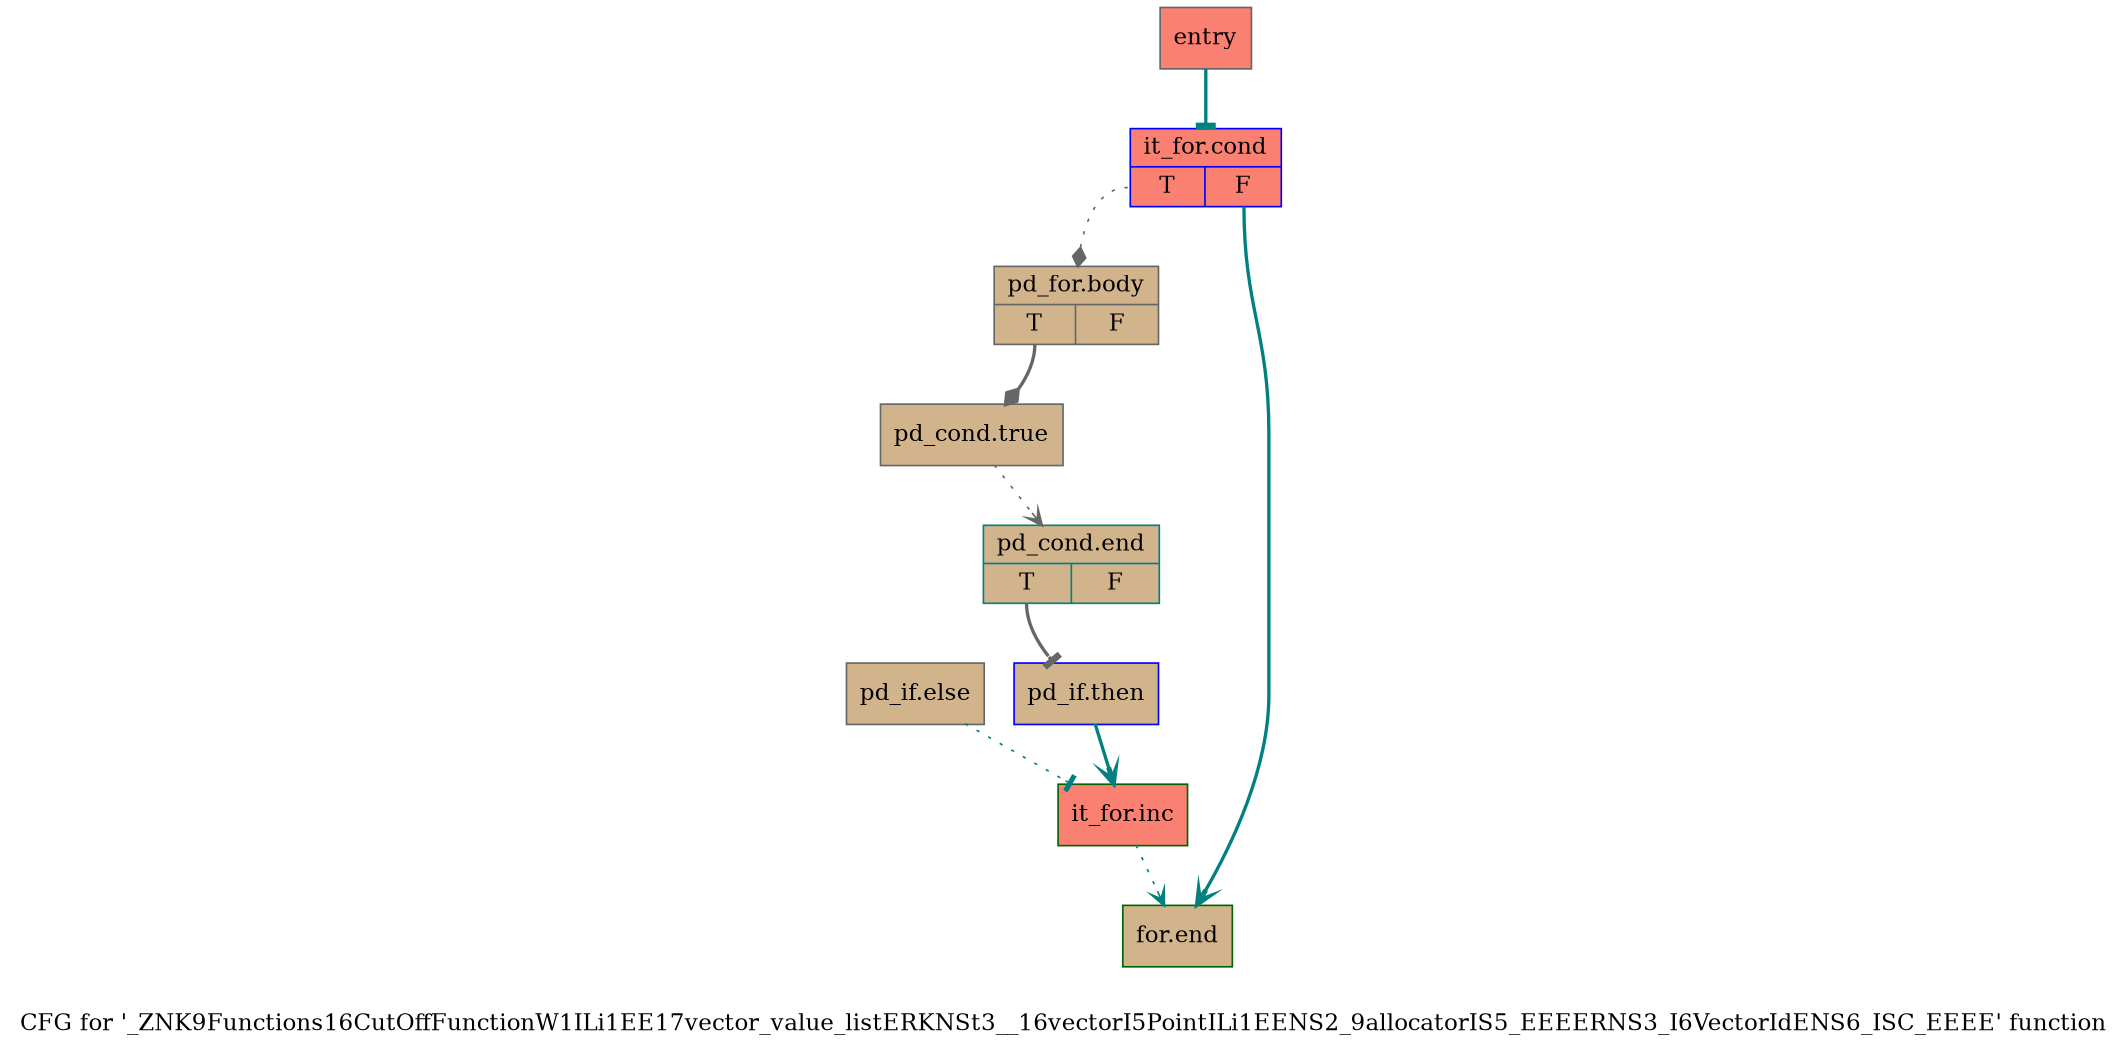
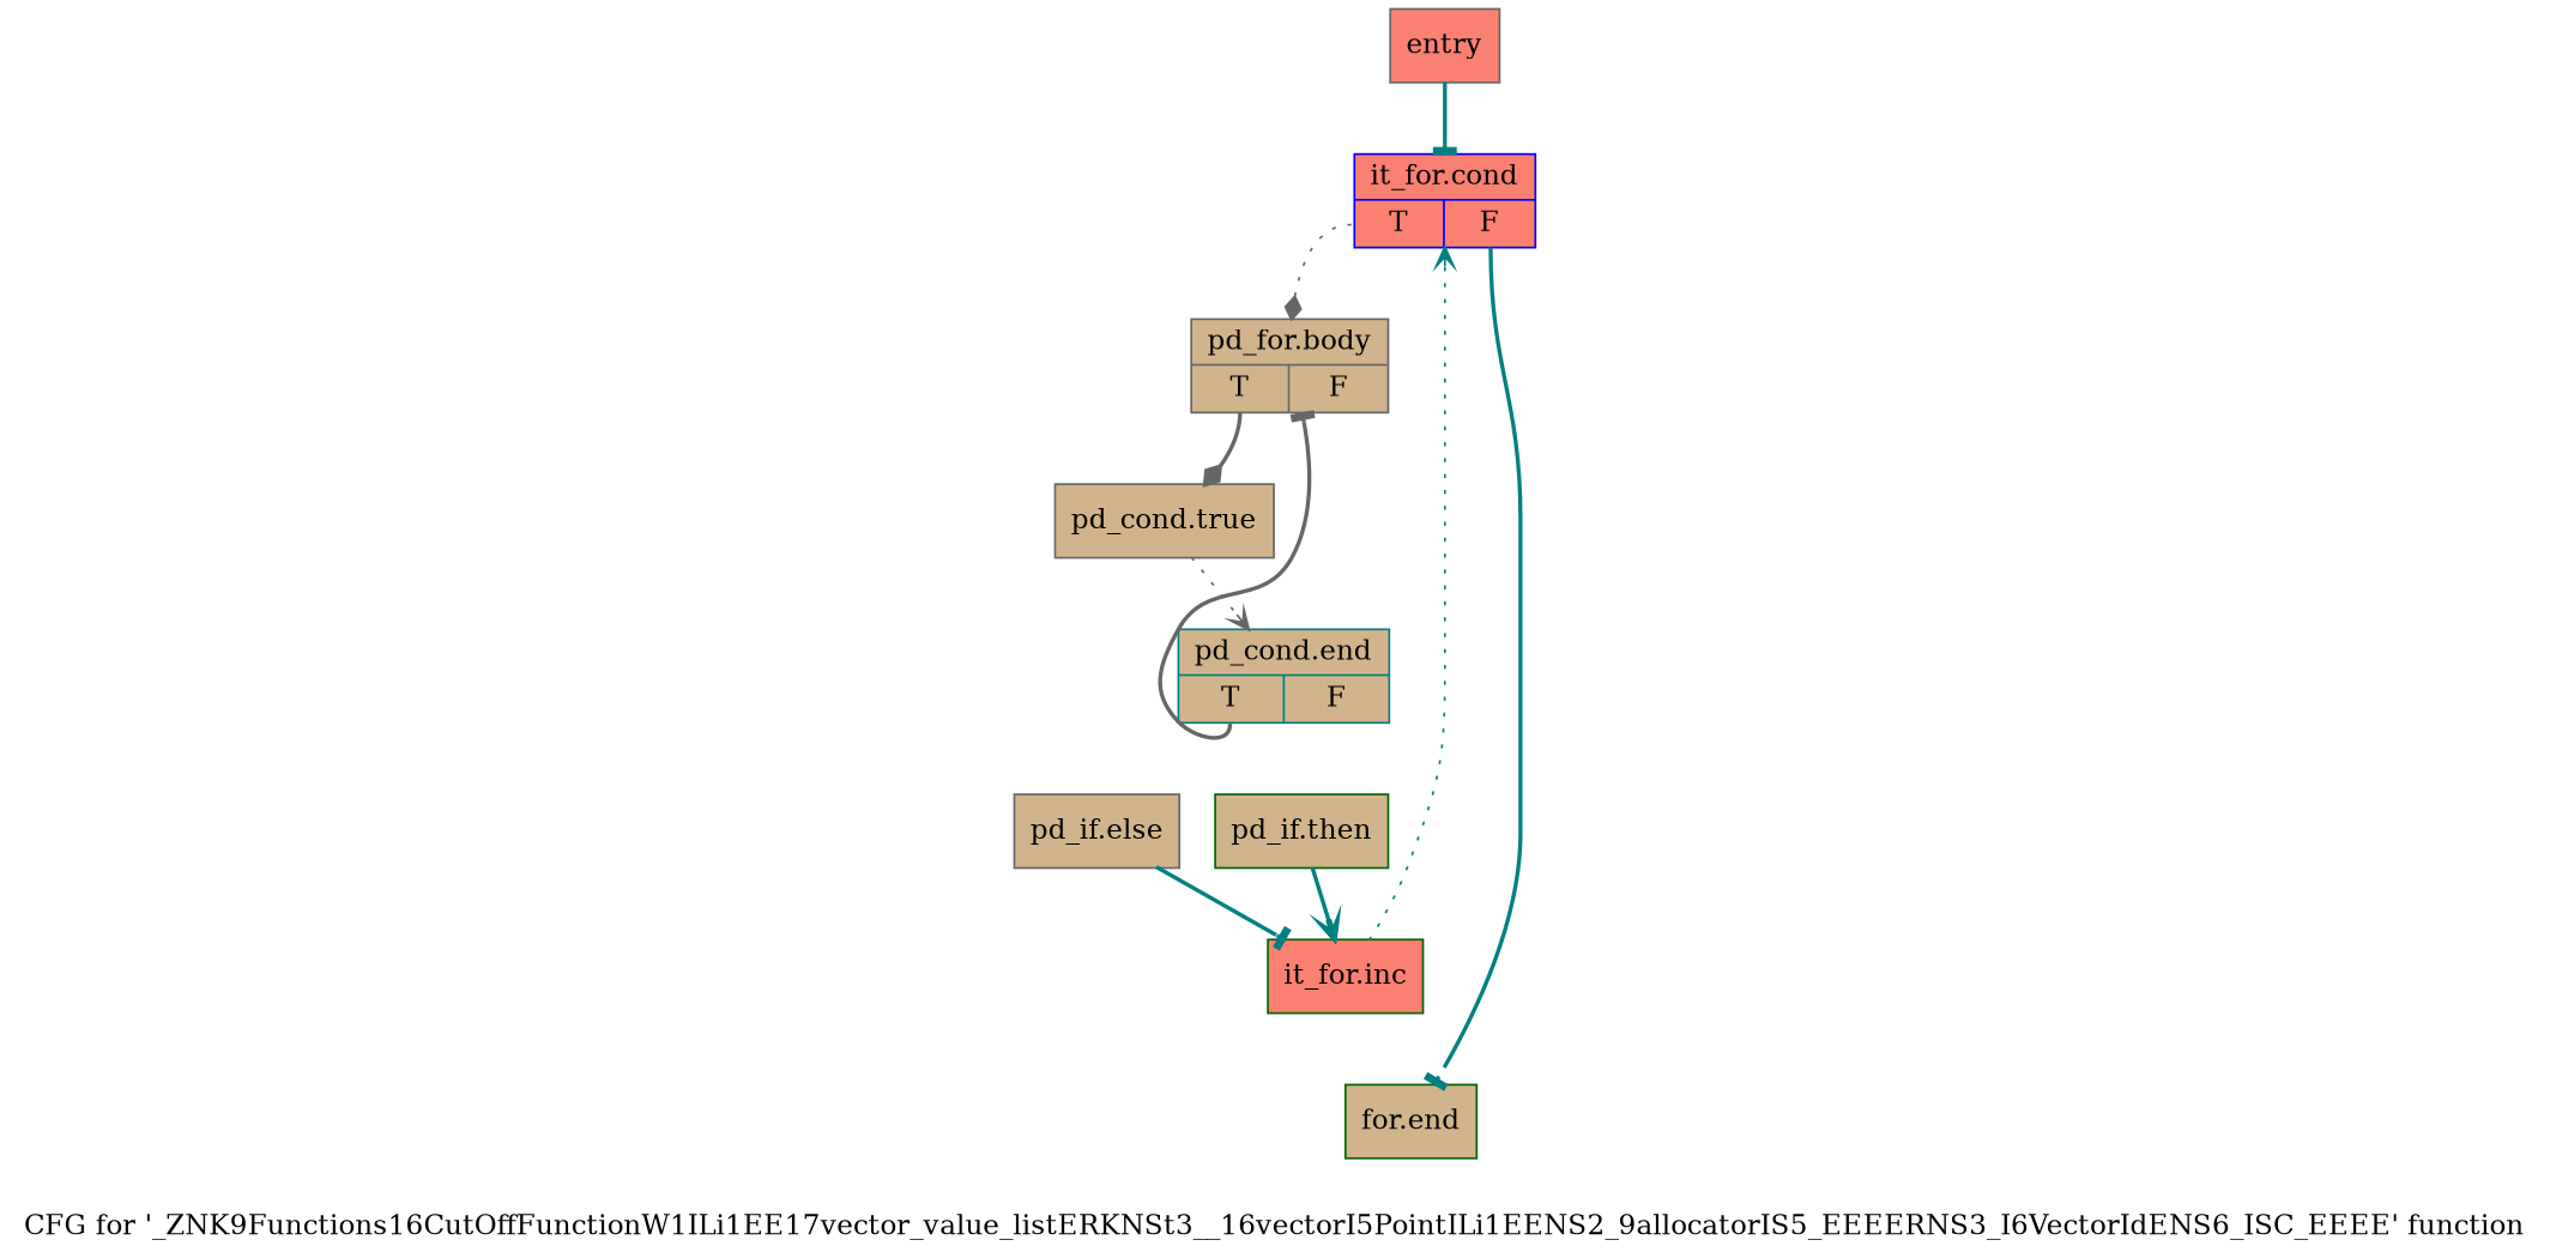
  digraph {
    label="CFG for '_ZNK9Functions16CutOffFunctionW1ILi1EE17vector_value_listERKNSt3__16vectorI5PointILi1EENS2_9allocatorIS5_EEEERNS3_I6VectorIdENS6_ISC_EEEE' function"
    node [color=gray40 fillcolor=tan shape=record style=filled]
    edge [arrowhead=vee color=teal style=bold]
    n1 [fillcolor=salmon label="{entry}"]
    n2 [color=blue fillcolor=salmon label="{it_for.cond|{<s0>T|<s1>F}}"]
    n3 [label="{pd_for.body|{<s0>T|<s1>F}}"]
    n4 [color=darkgreen label="{for.end}"]
    n5 [label="{pd_cond.true}"]
    n6 [color=teal label="{pd_cond.end|{<s0>T|<s1>F}}"]
-   n7 [color=blue label="{pd_if.then}"]
+   n7 [color=darkgreen label="{pd_if.then}"]
    n8 [color=darkgreen fillcolor=salmon label="{it_for.inc}"]
    n9 [label="{pd_if.else}"]
    n1 -> n2 [arrowhead=tee]
    n2 -> n3 [arrowhead=diamond color=gray40 style=dotted tailport=s0]
-   n2 -> n4 [tailport=s1]
+   n2 -> n4 [arrowhead=tee tailport=s1]
    n3 -> n5 [arrowhead=diamond color=gray40 tailport=s0]
    n5 -> n6 [color=gray40 style=dotted]
-   n6 -> n7 [arrowhead=tee color=gray40 tailport=s0]
+   n6 -> n3 [arrowhead=tee color=gray40 tailport=s0]
    n7 -> n8
-   n8 -> n4 [style=dotted]
-   n9 -> n8 [arrowhead=tee style=dotted]
+   n8 -> n2 [style=dotted]
+   n9 -> n8 [arrowhead=tee]
  }
